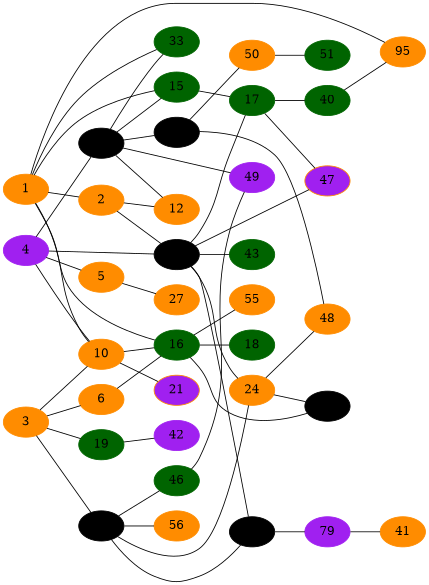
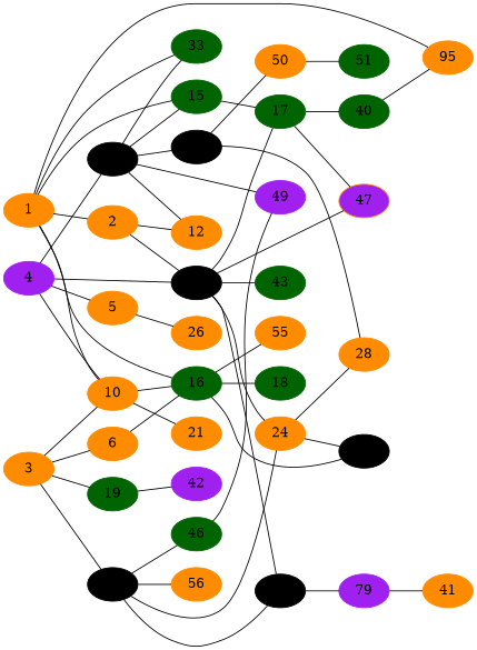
  graph {
    rankdir=LR
    node [color=darkorange style=filled]
    1
    2
    10 [super="+11+28"]
    15 [color=darkgreen super="+58"]
    16 [color=darkgreen super="+25"]
    33 [color=darkgreen super="+61"]
    n7 [label=95]
    7 [color=black super="+36+13"]
    12 [super="+54"]
-   21 [fillcolor=purple]
+   21
    17 [color=darkgreen]
    18 [color=darkgreen super="+52"]
    35 [color=black]
    55
    3
    6
    14 [color=black super="+27"]
    19 [color=darkgreen]
    4 [color=purple super="+23"]
    5
    8 [color=black super="+9"]
    24 [super="+30"]
    31 [color=black super="+57"]
    43 [color=darkgreen super="+63"]
    47 [fillcolor=purple super="+53"]
    46 [color=darkgreen]
    56
    42 [color=purple]
-   26 [label=27]
+   26
    34 [color=black]
    49 [color=purple]
    40 [color=darkgreen]
-   48
+   48 [label=28]
    n34 [color=purple label=79]
    50
    41 [super="+62"]
    51 [color=darkgreen]
    1 -- 2
    1 -- 10
    1 -- 15
    1 -- 16
    1 -- 33
    1 -- n7
    2 -- 7
    2 -- 12
    10 -- 16
    10 -- 21
    15 -- 17
    16 -- 18
    16 -- 35
    16 -- 55
    7 -- 17
    7 -- 24
    7 -- 31
    7 -- 43
    7 -- 47
    17 -- 47
    17 -- 40
    3 -- 10
    3 -- 6
    3 -- 14
    3 -- 19
    6 -- 16
    14 -- 24
    14 -- 31
    14 -- 46
    14 -- 56
    19 -- 42
    4 -- 10
    4 -- 7
    4 -- 5
    4 -- 8
    5 -- 26
    8 -- 15
    8 -- 33
    8 -- 12
    8 -- 34
    8 -- 49
    24 -- 35
    24 -- 48
    31 -- n34
    46 -- 49
    34 -- 48
    34 -- 50
    40 -- n7
    n34 -- 41
    50 -- 51
  }
